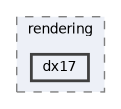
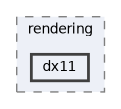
  digraph {
    compound=true
-   n1 [color=grey25 fillcolor="#edf0f7" fontname=Helvetica fontsize=10 height=0.2 label=dx17 shape=box style="filled,bold" width=0.4]
+   n1 [color=grey25 fillcolor="#edf0f7" fontname=Helvetica fontsize=10 height=0.2 label=dx11 shape=box style="filled,bold" width=0.4]
    subgraph cluster_1 {
      bgcolor="#edf0f7"
      fontname=Helvetica
      fontsize=10
      label=rendering
      pencolor=grey50
      style="filled,dashed"
      n1
    }
  }
